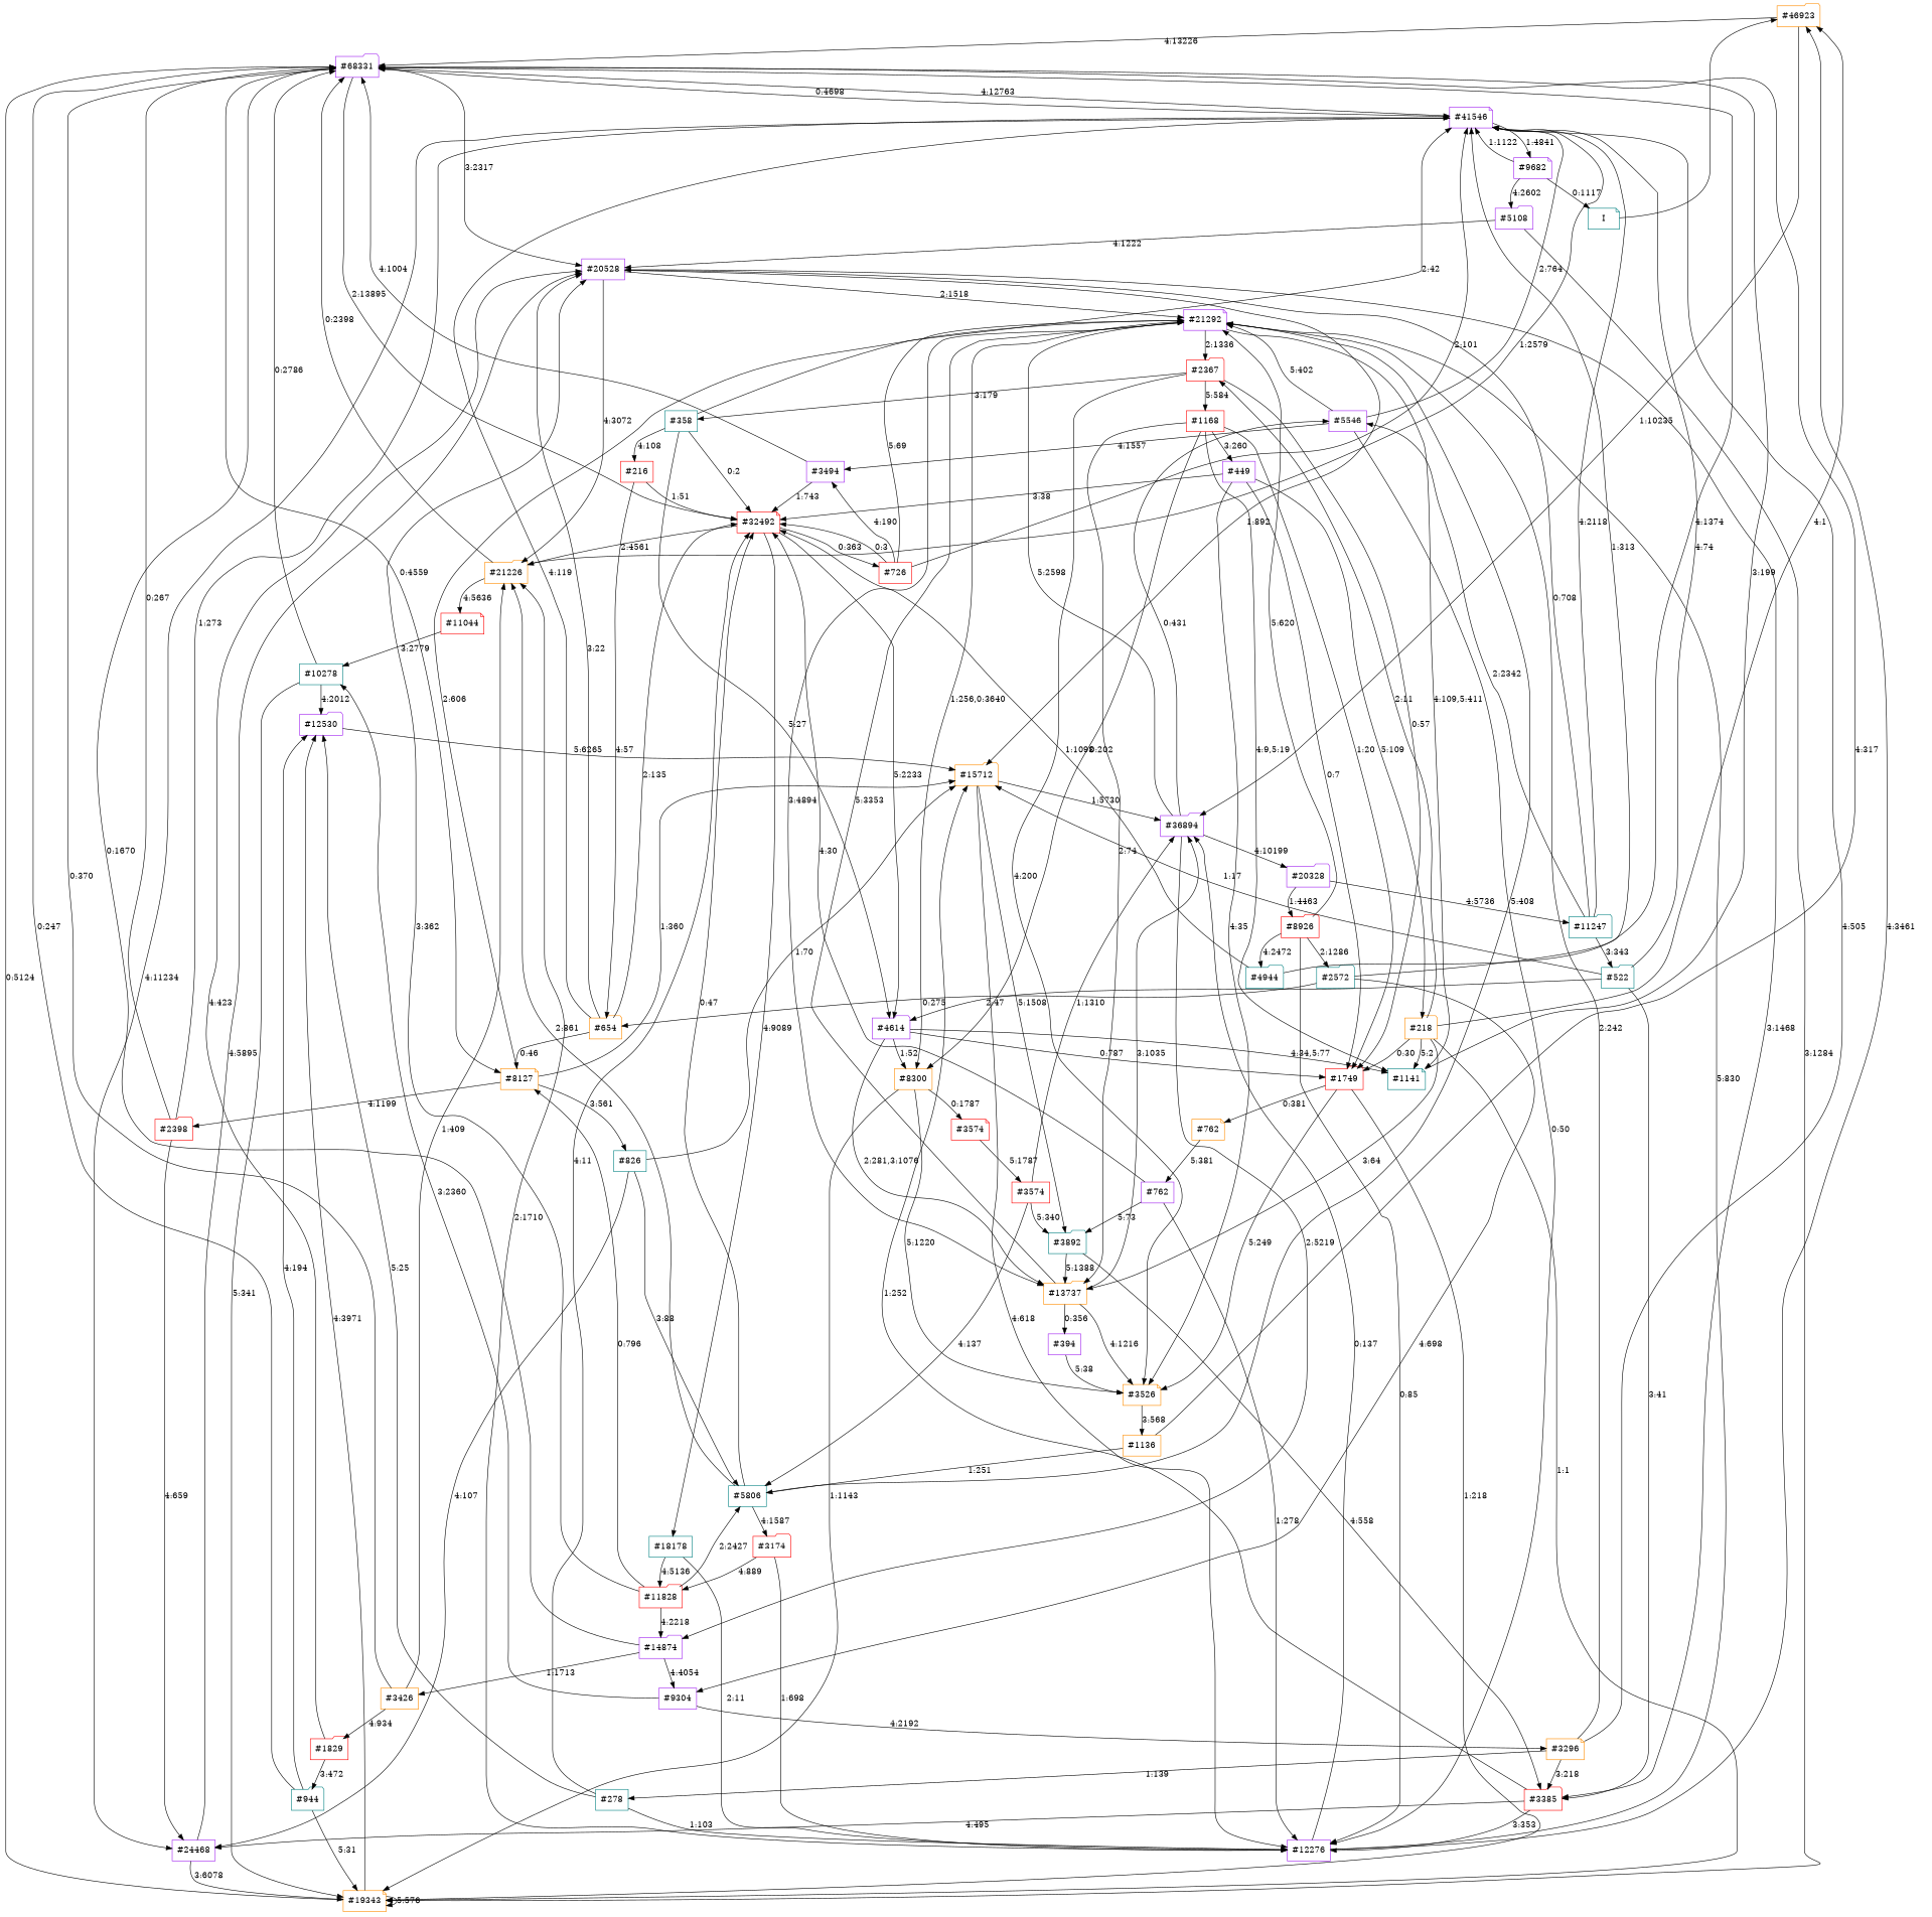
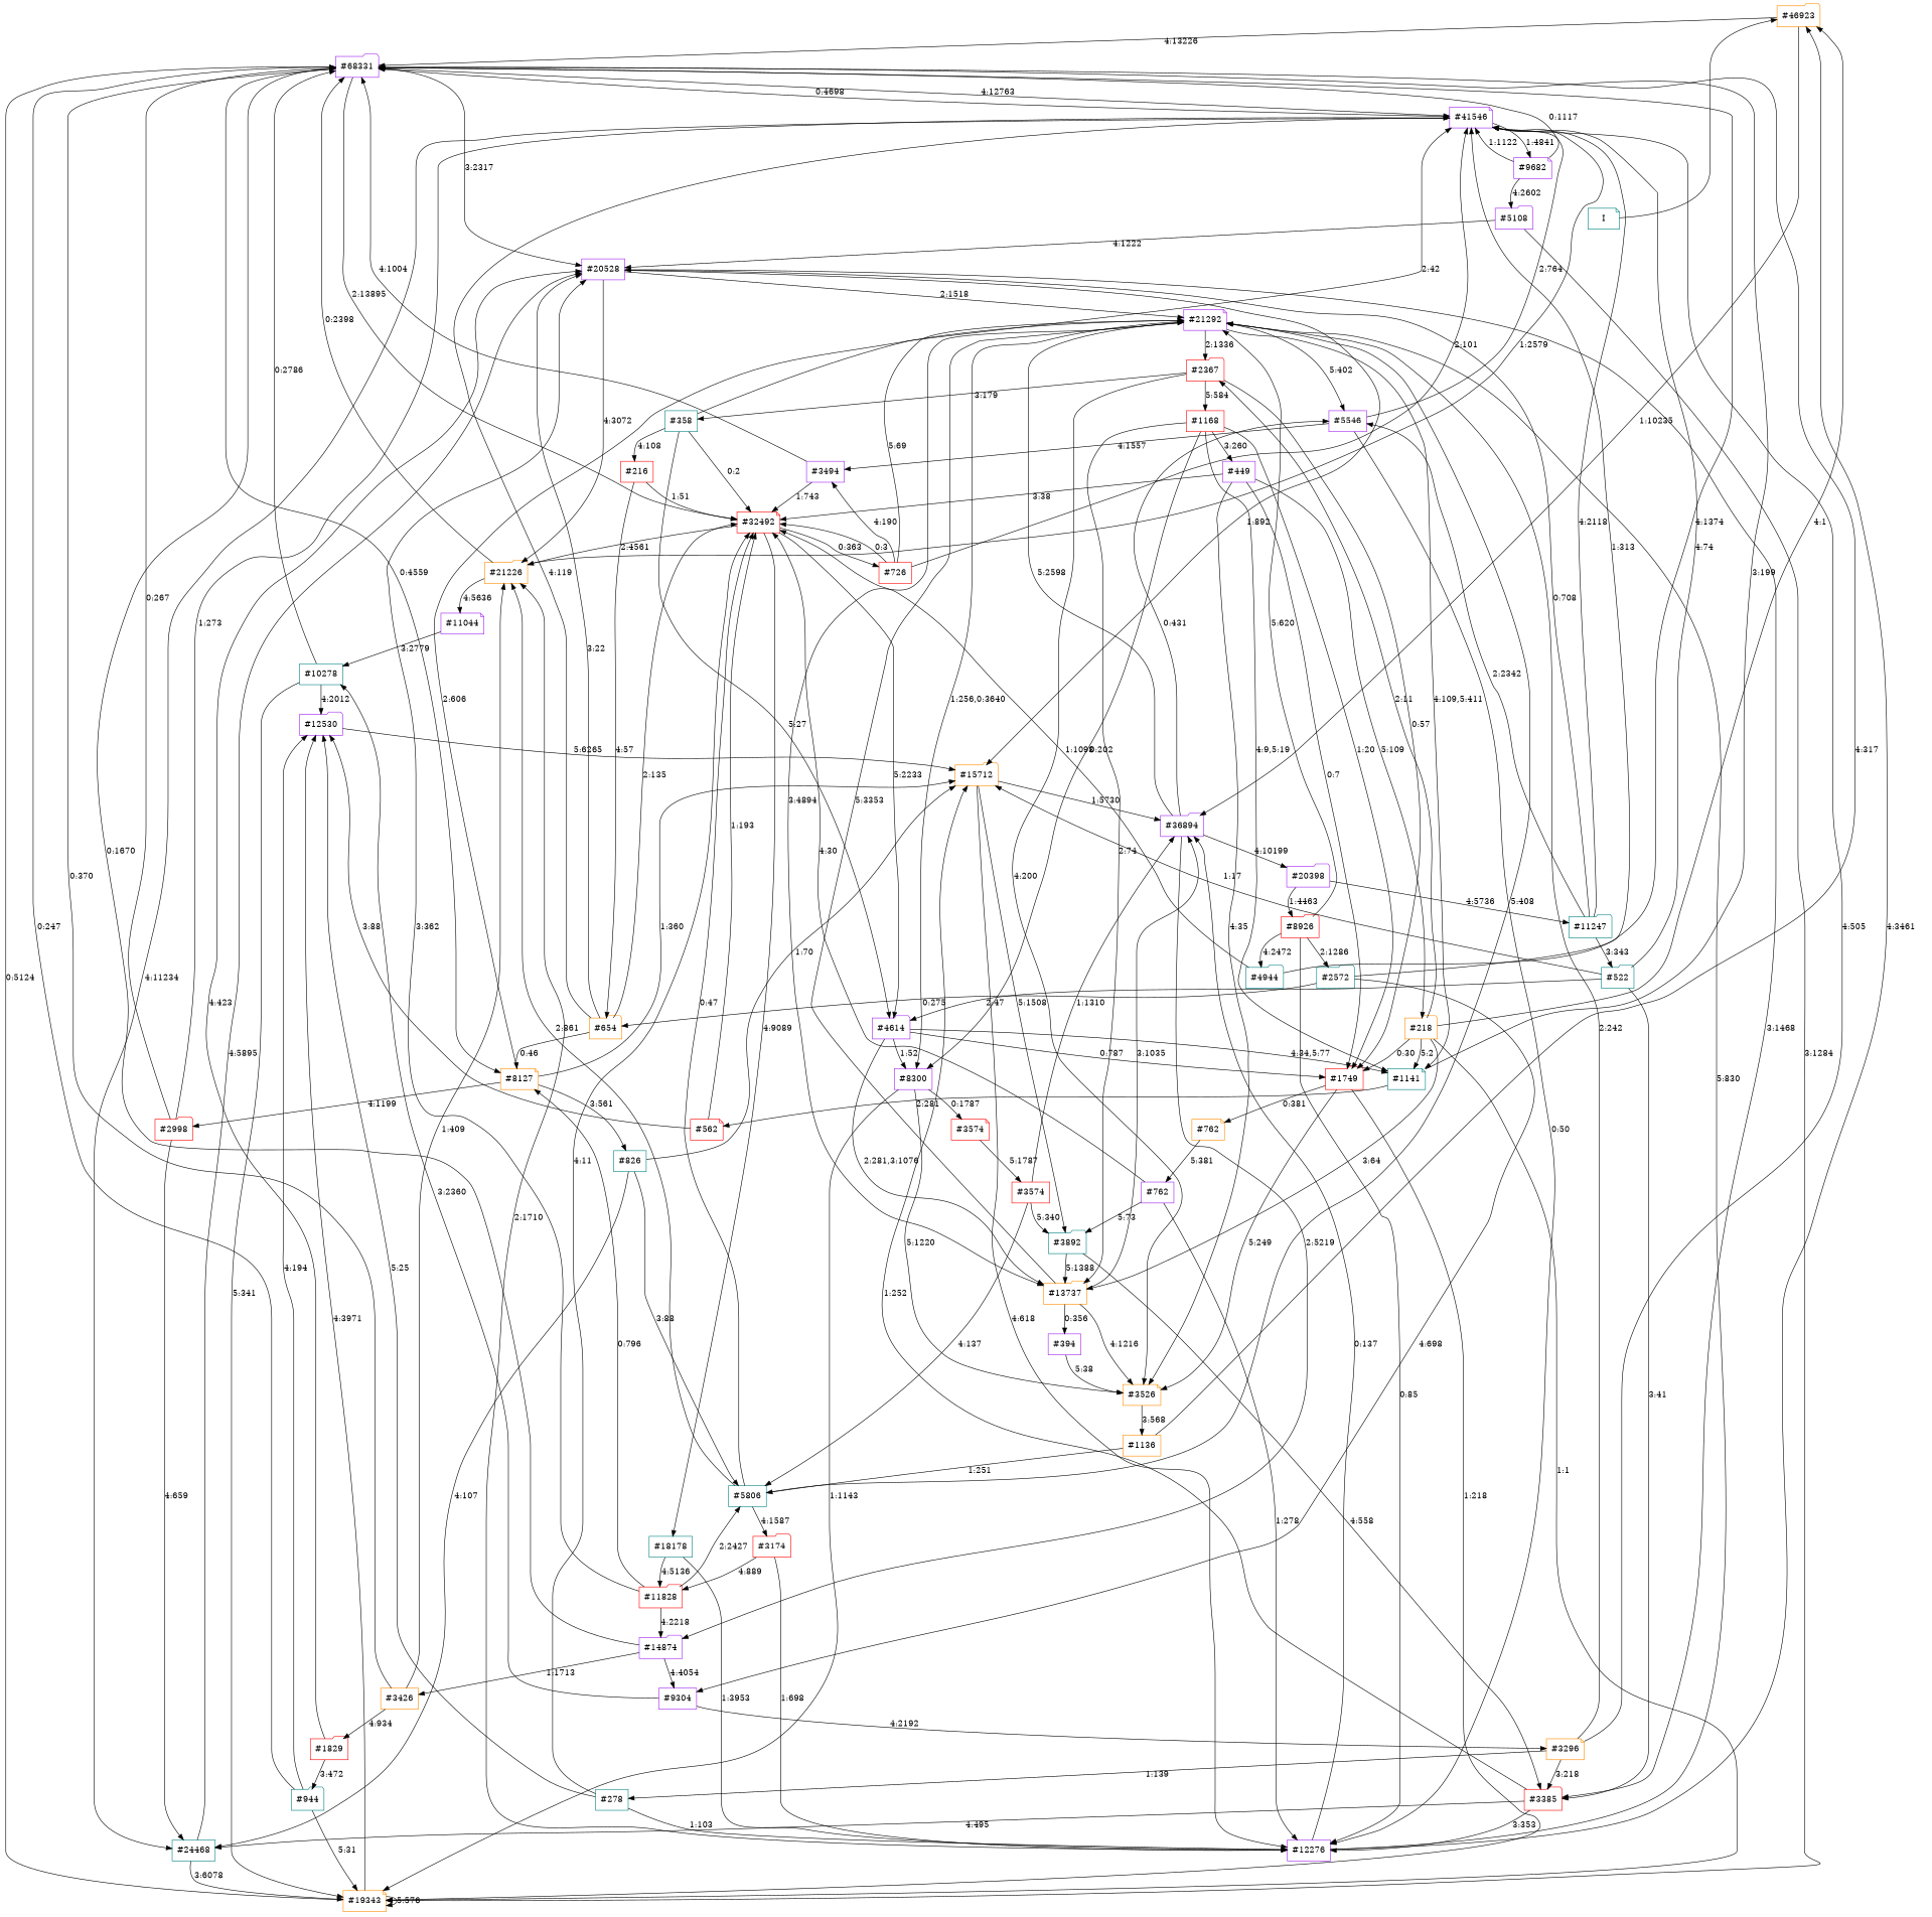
  digraph {
    node [color=purple shape=folder]
    n1 [color=darkorange label="#46923"]
    n2 [label="#68331"]
    n3 [label="#36894"]
    n4 [label="#41546" shape=note]
    n5 [label="#20528" shape=box]
    n6 [color=red label="#32492" shape=note]
    n7 [color=darkorange label="#8127" shape=note]
    n8 [label="#21292" shape=note]
    n9 [label="#14874"]
-   n10 [label="#20328"]
+   n10 [label="#20398"]
    n11 [label="#5546" shape=box]
    I [color=teal shape=note]
-   n13 [label="#24468" shape=box]
+   n13 [color=teal label="#24468" shape=box]
    n14 [label="#9682" shape=note]
    n15 [color=red label="#3385"]
    n16 [color=darkorange label="#21226"]
    n17 [color=darkorange label="#15712"]
    n18 [color=red label="#726" shape=box]
    n19 [color=teal label="#18178" shape=box]
    n20 [label="#4614"]
-   n21 [color=red label="#2398"]
+   n21 [color=red label="#2998"]
    n22 [color=teal label="#826" shape=box]
    n23 [color=darkorange label="#13737"]
    n24 [color=teal label="#1141" shape=note]
-   n25 [color=darkorange label="#8300" shape=box]
+   n25 [label="#8300" shape=box]
    n26 [color=red label="#2367"]
    n27 [label="#9304" shape=box]
    n28 [color=darkorange label="#3426" shape=box]
    n29 [color=red label="#8926"]
    n30 [color=teal label="#11247"]
    n31 [label="#12276" shape=box]
    n32 [label="#3494" shape=box]
    n33 [color=darkorange label="#19343" shape=note]
    n34 [label="#5108"]
-   n35 [color=red label="#11044" shape=note]
+   n35 [label="#11044" shape=note]
    n36 [color=teal label="#3892"]
    n37 [color=red label="#11828"]
    n38 [color=red label="#1749"]
    n39 [color=teal label="#5806" shape=box]
    n40 [label="#12530"]
    n41 [color=darkorange label="#3526" shape=note]
    n42 [label="#394" shape=box]
+   n43 [color=red label="#562" shape=note]
    n44 [color=red label="#3574" shape=note]
    n45 [color=red label="#1168" shape=box]
    n46 [color=teal label="#358" shape=box]
    n47 [color=teal label="#10278" shape=box]
    n48 [color=darkorange label="#1136" shape=box]
    n49 [color=red label="#3174"]
    n50 [color=darkorange label="#762" shape=note]
    n51 [color=darkorange label="#3296" shape=note]
    n52 [color=red label="#1829"]
    n53 [color=red label="#3574" shape=box]
    n54 [label="#762" shape=box]
    n55 [color=teal label="#4944"]
    n56 [color=teal label="#2572"]
    n57 [color=teal label="#522"]
    n58 [color=darkorange label="#654"]
    n59 [color=teal label="#278" shape=box]
    n60 [label="#449" shape=box]
    n61 [color=red label="#216" shape=box]
    n62 [color=darkorange label="#218"]
    n63 [color=teal label="#944"]
    n1 -> n2 [label="4:13226"]
    n1 -> n3 [label="1:10235"]
    n2 -> n4 [label="4:12763"]
    n2 -> n5 [label="3:2317"]
    n2 -> n6 [label="2:13895"]
    n2 -> n7 [label="0:4559"]
    n3 -> n8 [label="5:2598"]
    n3 -> n9 [label="2:5219"]
    n3 -> n10 [label="4:10199"]
    n3 -> n11 [label="0:431"]
    n4 -> n2 [label="0:4698"]
    n4 -> n13 [label="4:11234"]
    n4 -> n14 [label="1:4841"]
    n5 -> n8 [label="2:1518"]
    n5 -> n15 [label="3:1468"]
    n5 -> n16 [label="4:3072"]
    n5 -> n17 [label="1:892"]
    n6 -> n16 [label="2:4561"]
    n6 -> n18 [label="0:363"]
    n6 -> n19 [label="4:9089"]
    n6 -> n20 [label="5:2233"]
    n7 -> n8 [label="2:606"]
    n7 -> n17 [label="1:360"]
    n7 -> n21 [label="4:1199"]
    n7 -> n22 [label="3:561"]
    n8 -> n23 [label="3:4894"]
    n8 -> n24 [label="4:109,5:411"]
    n8 -> n25 [label="1:256,0:3640"]
    n8 -> n26 [label="2:1336"]
    n9 -> n2 [label="0:1670"]
    n9 -> n27 [label="4:4054"]
    n9 -> n28 [label="1:1713"]
    n10 -> n29 [label="1:4463"]
    n10 -> n30 [label="4:5736"]
    n11 -> n4 [label="2:764"]
-   n11 -> n8 [label="5:402"]
+   n8 -> n11 [label="5:402"]
    n11 -> n31 [label="0:50"]
    n11 -> n32 [label="4:1557"]
    I -> n1
    n13 -> n5 [label="4:5895"]
    n13 -> n33 [label="3:6078"]
-   n14 -> I [label="0:1117"]
+   n14 -> n2 [label="0:1117"]
    n14 -> n4 [label="1:1122"]
    n14 -> n34 [label="4:2602"]
    n15 -> n13 [label="4:495"]
    n15 -> n17 [label="1:252"]
    n15 -> n31 [label="3:353"]
    n16 -> n2 [label="0:2398"]
    n16 -> n4 [label="1:2579"]
    n16 -> n35 [label="4:5636"]
    n17 -> n3 [label="1:5730"]
    n17 -> n31 [label="4:618"]
    n17 -> n36 [label="5:1508"]
    n18 -> n4 [label="2:101"]
    n18 -> n6 [label="0:3"]
    n18 -> n8 [label="5:69"]
    n18 -> n32 [label="4:190"]
-   n19 -> n31 [label="2:11"]
+   n19 -> n31 [label="1:3953"]
    n19 -> n37 [label="4:5136"]
    n20 -> n23 [label="2:281,3:1076"]
    n20 -> n24 [label="4:34,5:77"]
    n20 -> n25 [label="1:52"]
    n20 -> n38 [label="0:787"]
    n21 -> n2 [label="0:267"]
    n21 -> n4 [label="1:273"]
    n21 -> n13 [label="4:659"]
    n22 -> n13 [label="4:107"]
    n22 -> n17 [label="1:70"]
    n22 -> n39 [label="3:88"]
    n23 -> n3 [label="3:1035"]
    n23 -> n8 [label="5:3353"]
    n23 -> n41 [label="4:1216"]
    n23 -> n42 [label="0:356"]
    n24 -> n2 [label="3:199"]
+   n24 -> n43 [label="2:281"]
    n25 -> n33 [label="1:1143"]
    n25 -> n41 [label="5:1220"]
    n25 -> n44 [label="0:1787"]
    n26 -> n38 [label="0:57"]
    n26 -> n41 [label="4:200"]
    n26 -> n45 [label="5:584"]
    n26 -> n46 [label="3:179"]
    n27 -> n47 [label="3:2360"]
    n27 -> n51 [label="4:2192"]
    n28 -> n2 [label="0:370"]
    n28 -> n16 [label="1:409"]
    n28 -> n52 [label="4:934"]
    n29 -> n8 [label="5:620"]
    n29 -> n31 [label="0:85"]
    n29 -> n55 [label="4:2472"]
    n29 -> n56 [label="2:1286"]
    n30 -> n4 [label="4:2118"]
    n30 -> n5 [label="0:708"]
    n30 -> n11 [label="2:2342"]
    n30 -> n57 [label="3:343"]
    n31 -> n1 [label="4:3461"]
    n31 -> n3 [label="0:137"]
    n31 -> n8 [label="5:830"]
    n31 -> n16 [label="2:1710"]
    n32 -> n2 [label="4:1004"]
    n32 -> n6 [label="1:743"]
    n33 -> n2 [label="0:5124"]
    n33 -> n33 [label="5:576"]
    n33 -> n40 [label="4:3971"]
    n34 -> n5 [label="4:1222"]
    n34 -> n33 [label="3:1284"]
    n35 -> n47 [label="3:2779"]
    n36 -> n15 [label="4:558"]
    n36 -> n23 [label="5:1388"]
    n37 -> n5 [label="3:362"]
    n37 -> n7 [label="0:796"]
    n37 -> n9 [label="4:2218"]
    n37 -> n39 [label="2:2427"]
    n38 -> n33 [label="1:218"]
    n38 -> n41 [label="5:249"]
    n38 -> n50 [label="0:381"]
    n39 -> n6 [label="0:47"]
    n39 -> n8 [label="5:408"]
    n39 -> n16 [label="2:861"]
    n39 -> n49 [label="4:1587"]
    n40 -> n17 [label="5:6265"]
    n41 -> n48 [label="3:568"]
    n42 -> n41 [label="5:38"]
+   n43 -> n6 [label="1:193"]
+   n43 -> n40 [label="3:88"]
    n44 -> n53 [label="5:1787"]
    n45 -> n23 [label="2:74"]
    n45 -> n24 [label="4:9,5:19"]
    n45 -> n25 [label="0:202"]
    n45 -> n38 [label="1:20"]
    n45 -> n60 [label="3:260"]
    n46 -> n4 [label="2:42"]
    n46 -> n6 [label="0:2"]
    n46 -> n20 [label="5:27"]
    n46 -> n61 [label="4:108"]
    n47 -> n2 [label="0:2786"]
    n47 -> n33 [label="5:341"]
    n47 -> n40 [label="4:2012"]
    n48 -> n2 [label="4:317"]
    n48 -> n39 [label="1:251"]
    n49 -> n31 [label="1:698"]
    n49 -> n37 [label="4:889"]
    n50 -> n54 [label="5:381"]
    n51 -> n4 [label="4:505"]
    n51 -> n8 [label="2:242"]
    n51 -> n15 [label="3:218"]
    n51 -> n59 [label="1:139"]
    n52 -> n5 [label="4:423"]
    n52 -> n63 [label="3:472"]
    n53 -> n3 [label="1:1310"]
    n53 -> n36 [label="5:340"]
    n53 -> n39 [label="4:137"]
    n54 -> n6 [label="4:30"]
    n54 -> n31 [label="1:278"]
    n54 -> n36 [label="5:73"]
    n55 -> n2 [label="4:1374"]
    n55 -> n6 [label="1:1098"]
    n56 -> n4 [label="1:313"]
    n56 -> n27 [label="4:698"]
    n56 -> n58 [label="0:275"]
    n57 -> n4 [label="4:74"]
    n57 -> n15 [label="3:41"]
    n57 -> n17 [label="1:17"]
    n57 -> n20 [label="2:47"]
    n58 -> n4 [label="4:119"]
    n58 -> n5 [label="3:22"]
    n58 -> n6 [label="2:135"]
    n58 -> n7 [label="0:46"]
    n59 -> n6 [label="4:11"]
    n59 -> n31 [label="1:103"]
    n59 -> n40 [label="5:25"]
    n60 -> n6 [label="3:38"]
    n60 -> n38 [label="0:7"]
    n60 -> n41 [label="4:35"]
    n60 -> n62 [label="5:109"]
    n61 -> n6 [label="1:51"]
    n61 -> n58 [label="4:57"]
    n62 -> n1 [label="4:1"]
    n62 -> n23 [label="3:64"]
    n62 -> n24 [label="5:2"]
    n62 -> n26 [label="2:11"]
    n62 -> n33 [label="1:1"]
    n62 -> n38 [label="0:30"]
    n63 -> n2 [label="0:247"]
    n63 -> n33 [label="5:31"]
    n63 -> n40 [label="4:194"]
  }
